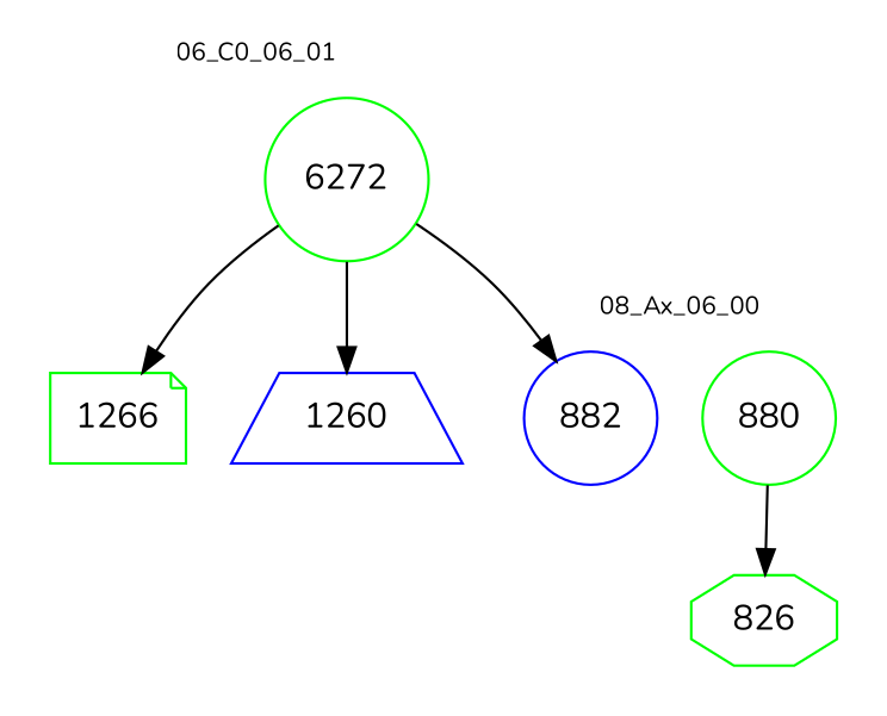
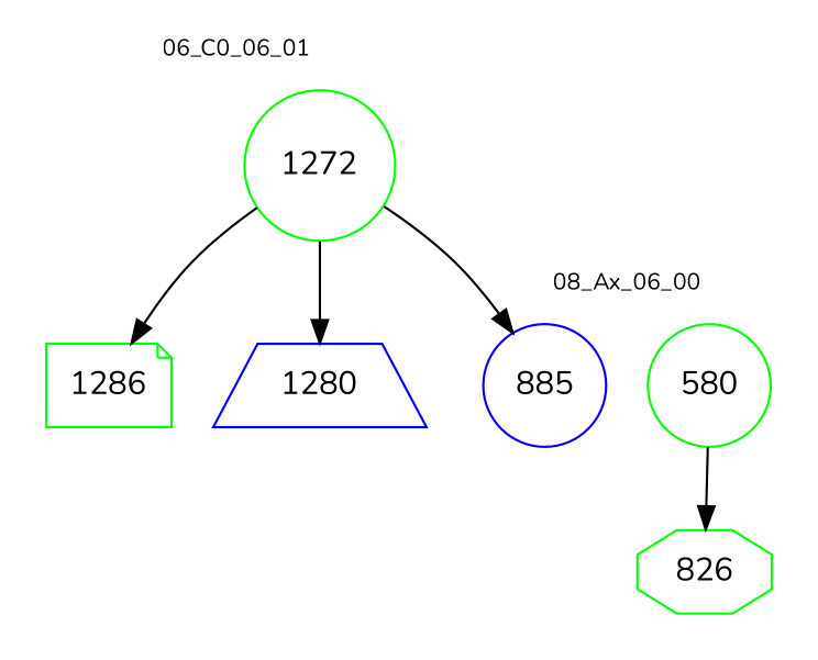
  digraph {
    fontname=Nunito
    node [color=green fontname=Nunito shape=circle]
    edge [color=black fontname=Nunito]
-   n1 [label=880]
+   n1 [label=580]
    n2 [label=826 shape=octagon]
-   n3 [color=blue label=882]
-   n4 [label=6272]
-   n5 [label=1266 shape=note]
-   n6 [color=blue label=1260 shape=trapezium]
+   n3 [color=blue label=885]
+   n4 [label=1272]
+   n5 [label=1286 shape=note]
+   n6 [color=blue label=1280 shape=trapezium]
    subgraph cluster_1 {
      color=white
      fontsize=10
      label="08_Ax_06_00"
      n1
      n2
      n3
    }
    subgraph cluster_2 {
      color=white
      fontsize=10
      label="06_C0_06_01"
      n4
      n5
      n6
    }
    n1 -> n2
    n4 -> n3
    n4 -> n5
    n4 -> n6
  }
